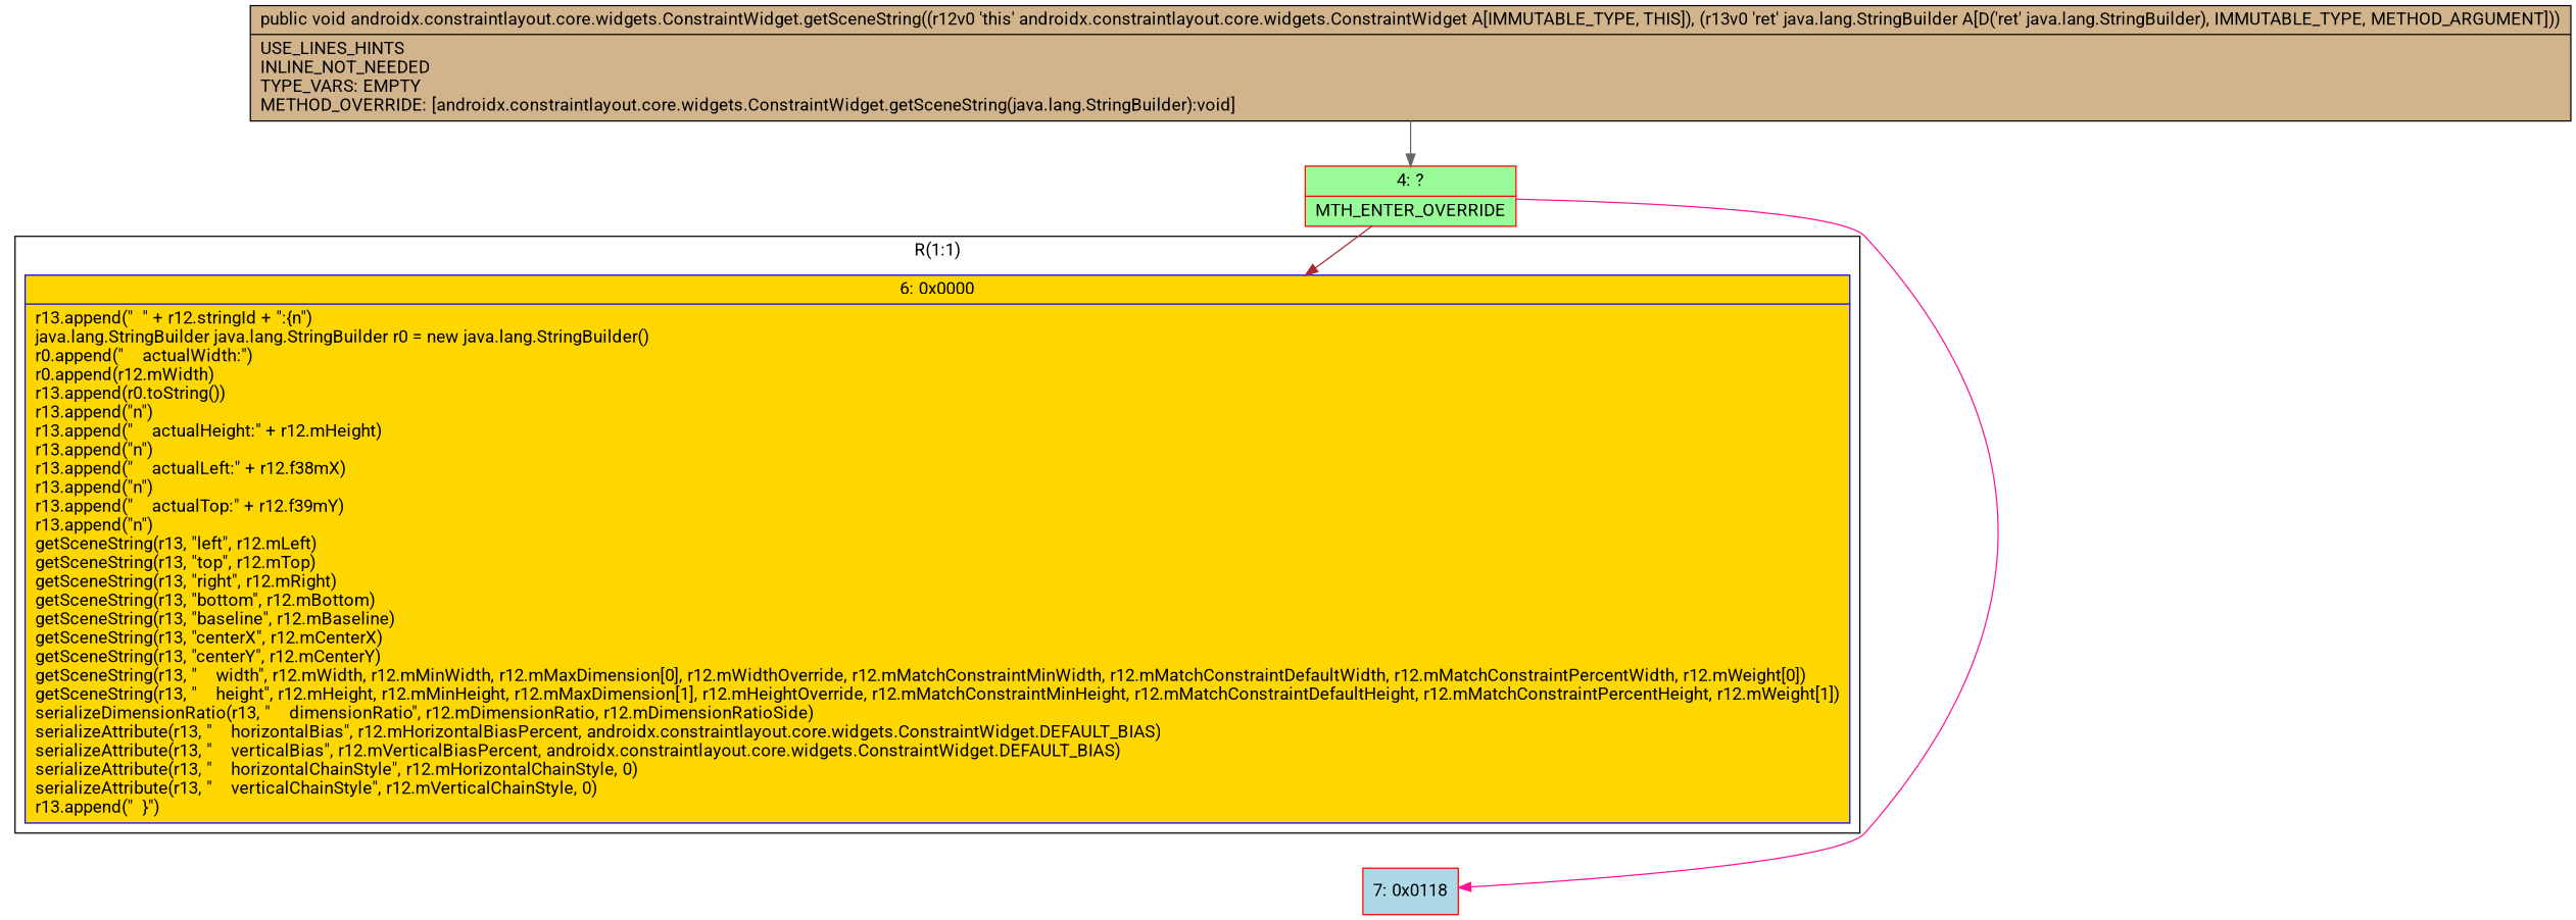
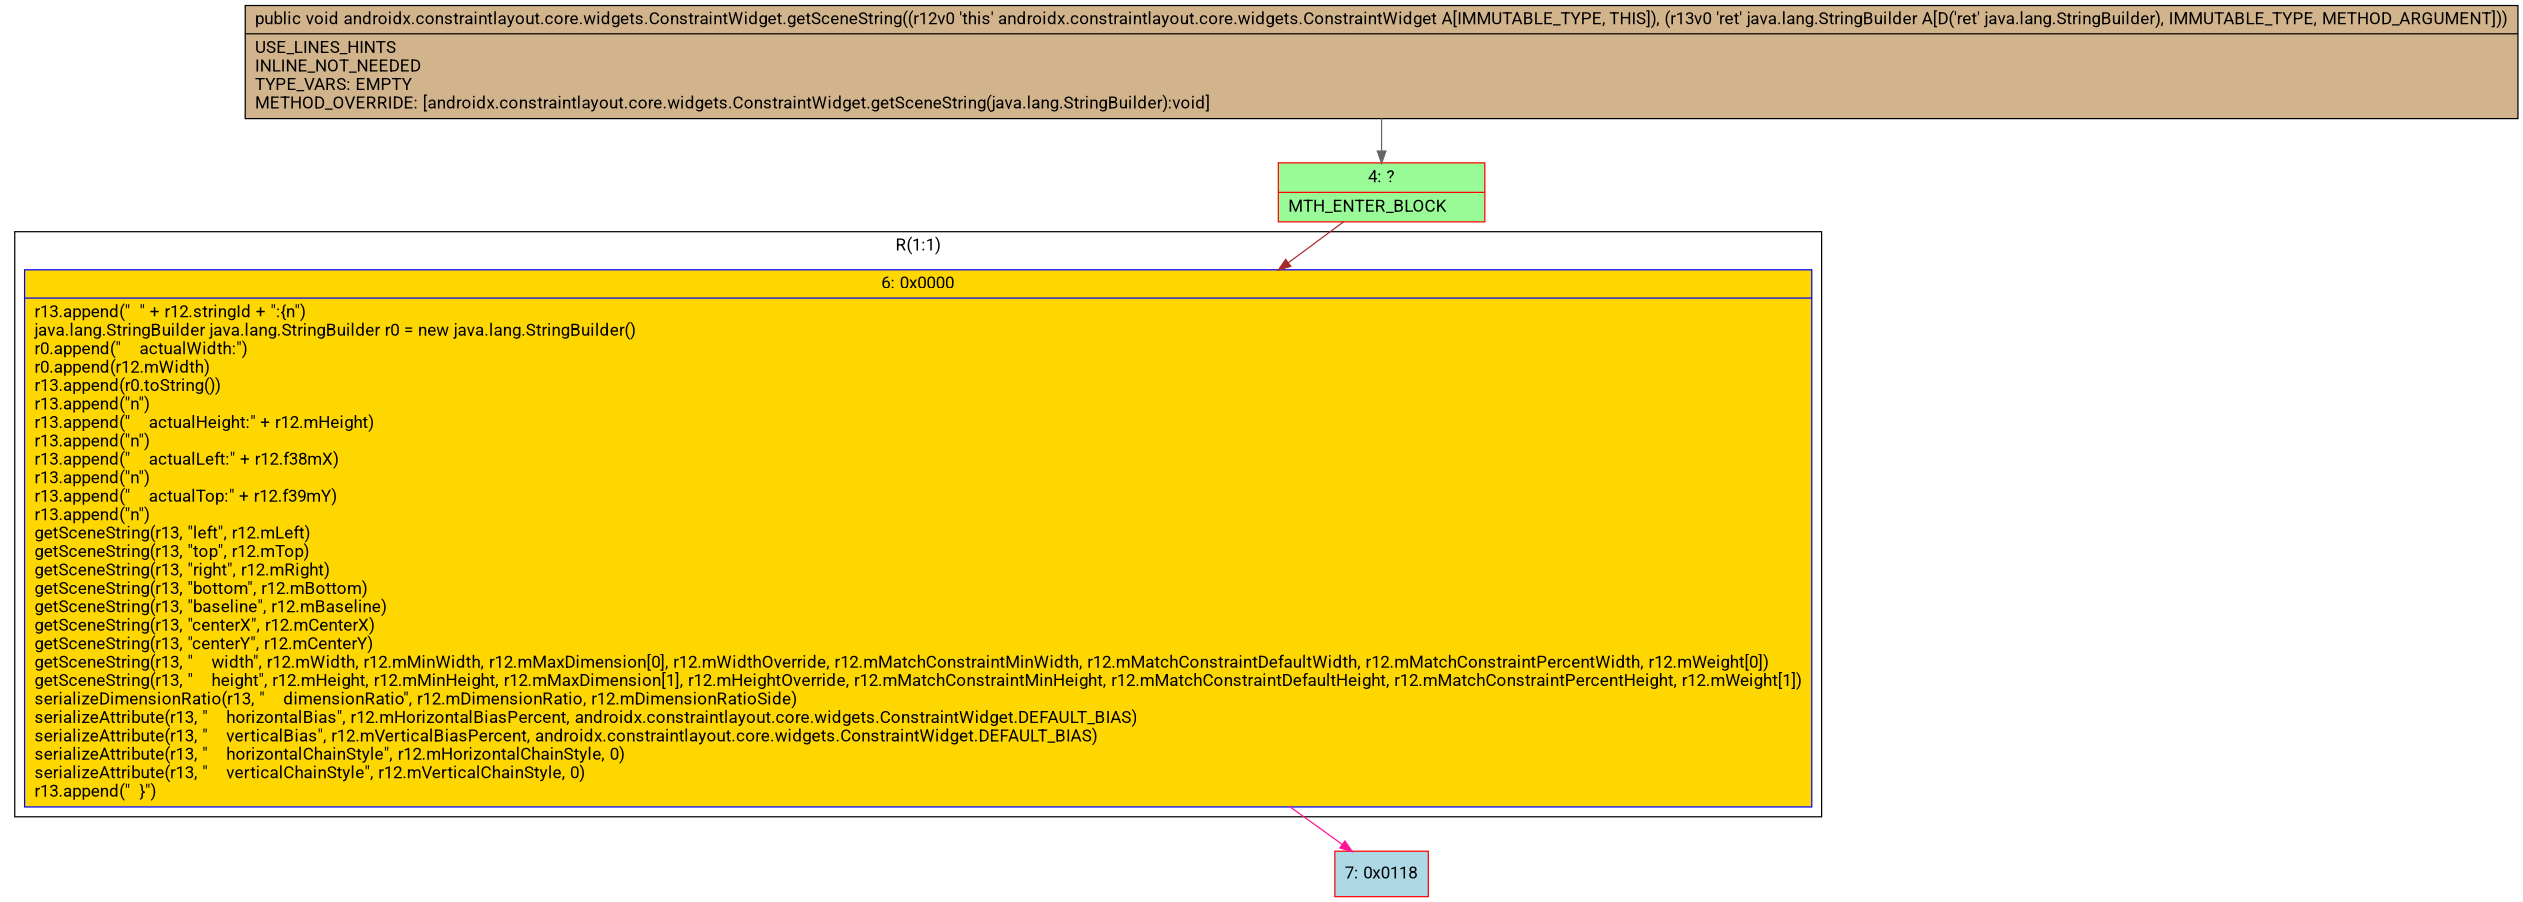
  digraph {
    fontname=Roboto
    node [color=red fontname=Roboto shape=record style=filled]
    edge [fontname=Roboto]
    n1 [color=blue fillcolor=gold label="{6\:\ 0x0000|r13.append(\"  \" + r12.stringId + \":\{n\")\ljava.lang.StringBuilder java.lang.StringBuilder r0 = new java.lang.StringBuilder()\lr0.append(\"    actualWidth:\")\lr0.append(r12.mWidth)\lr13.append(r0.toString())\lr13.append(\"n\")\lr13.append(\"    actualHeight:\" + r12.mHeight)\lr13.append(\"n\")\lr13.append(\"    actualLeft:\" + r12.f38mX)\lr13.append(\"n\")\lr13.append(\"    actualTop:\" + r12.f39mY)\lr13.append(\"n\")\lgetSceneString(r13, \"left\", r12.mLeft)\lgetSceneString(r13, \"top\", r12.mTop)\lgetSceneString(r13, \"right\", r12.mRight)\lgetSceneString(r13, \"bottom\", r12.mBottom)\lgetSceneString(r13, \"baseline\", r12.mBaseline)\lgetSceneString(r13, \"centerX\", r12.mCenterX)\lgetSceneString(r13, \"centerY\", r12.mCenterY)\lgetSceneString(r13, \"    width\", r12.mWidth, r12.mMinWidth, r12.mMaxDimension[0], r12.mWidthOverride, r12.mMatchConstraintMinWidth, r12.mMatchConstraintDefaultWidth, r12.mMatchConstraintPercentWidth, r12.mWeight[0])\lgetSceneString(r13, \"    height\", r12.mHeight, r12.mMinHeight, r12.mMaxDimension[1], r12.mHeightOverride, r12.mMatchConstraintMinHeight, r12.mMatchConstraintDefaultHeight, r12.mMatchConstraintPercentHeight, r12.mWeight[1])\lserializeDimensionRatio(r13, \"    dimensionRatio\", r12.mDimensionRatio, r12.mDimensionRatioSide)\lserializeAttribute(r13, \"    horizontalBias\", r12.mHorizontalBiasPercent, androidx.constraintlayout.core.widgets.ConstraintWidget.DEFAULT_BIAS)\lserializeAttribute(r13, \"    verticalBias\", r12.mVerticalBiasPercent, androidx.constraintlayout.core.widgets.ConstraintWidget.DEFAULT_BIAS)\lserializeAttribute(r13, \"    horizontalChainStyle\", r12.mHorizontalChainStyle, 0)\lserializeAttribute(r13, \"    verticalChainStyle\", r12.mVerticalChainStyle, 0)\lr13.append(\"  \}\")\l}"]
    n2 [fillcolor=lightblue label="{7\:\ 0x0118}"]
-   n3 [fillcolor=palegreen label="{4\:\ ?|MTH_ENTER_OVERRIDE\l}"]
+   n3 [fillcolor=palegreen label="{4\:\ ?|MTH_ENTER_BLOCK\l}"]
    n4 [fillcolor=tan label="{public void androidx.constraintlayout.core.widgets.ConstraintWidget.getSceneString((r12v0 'this' androidx.constraintlayout.core.widgets.ConstraintWidget A[IMMUTABLE_TYPE, THIS]), (r13v0 'ret' java.lang.StringBuilder A[D('ret' java.lang.StringBuilder), IMMUTABLE_TYPE, METHOD_ARGUMENT]))  | USE_LINES_HINTS\lINLINE_NOT_NEEDED\lTYPE_VARS: EMPTY\lMETHOD_OVERRIDE: [androidx.constraintlayout.core.widgets.ConstraintWidget.getSceneString(java.lang.StringBuilder):void]\l}" color=""]
    subgraph cluster_1 {
      label="R(1:1)"
      n1
    }
-   n3 -> n2 [color=deeppink]
+   n1 -> n2 [color=deeppink]
    n3 -> n1 [color=brown]
    n4 -> n3 [color=gray40]
  }
